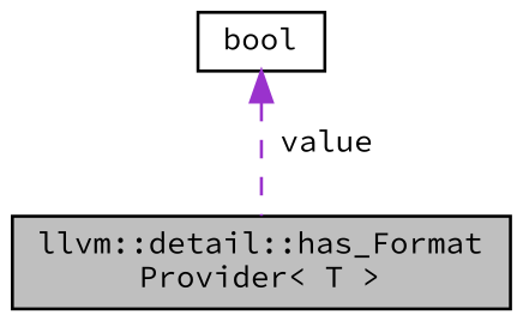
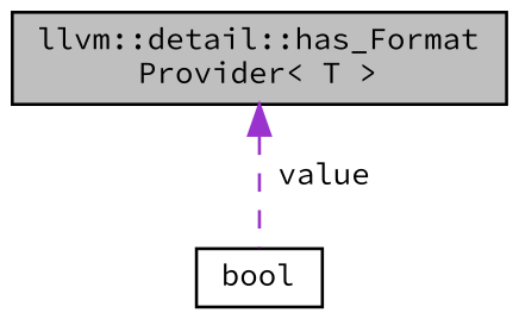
  digraph {
    fontname="Source Code Pro"
    node [color=black fontname="Source Code Pro" fontsize=10 shape=box]
    n1 [fillcolor=grey75 fontcolor=black height=0.2 label="llvm::detail::has_Format\lProvider\< T \>" style=filled width=0.4]
    n2 [height=0.2 label=bool width=0.4]
-   n2 -> n1 [color=darkorchid3 dir=back fontname="Source Code Pro" fontsize=10 label=" value" labelfontname=Helvetica labelfontsize=10 style=dashed]
+   n1 -> n2 [color=darkorchid3 dir=back fontname="Source Code Pro" fontsize=10 label=" value" labelfontname=Helvetica labelfontsize=10 style=dashed]
  }
